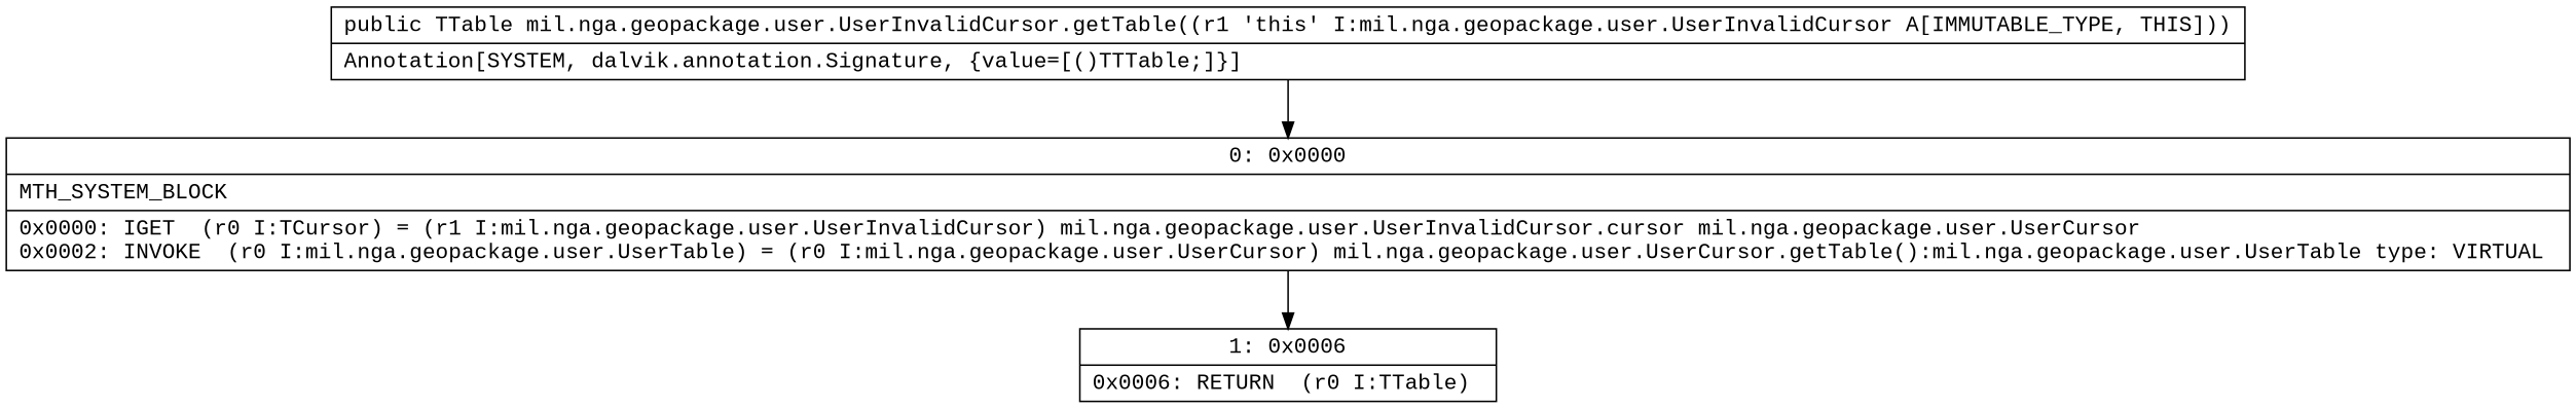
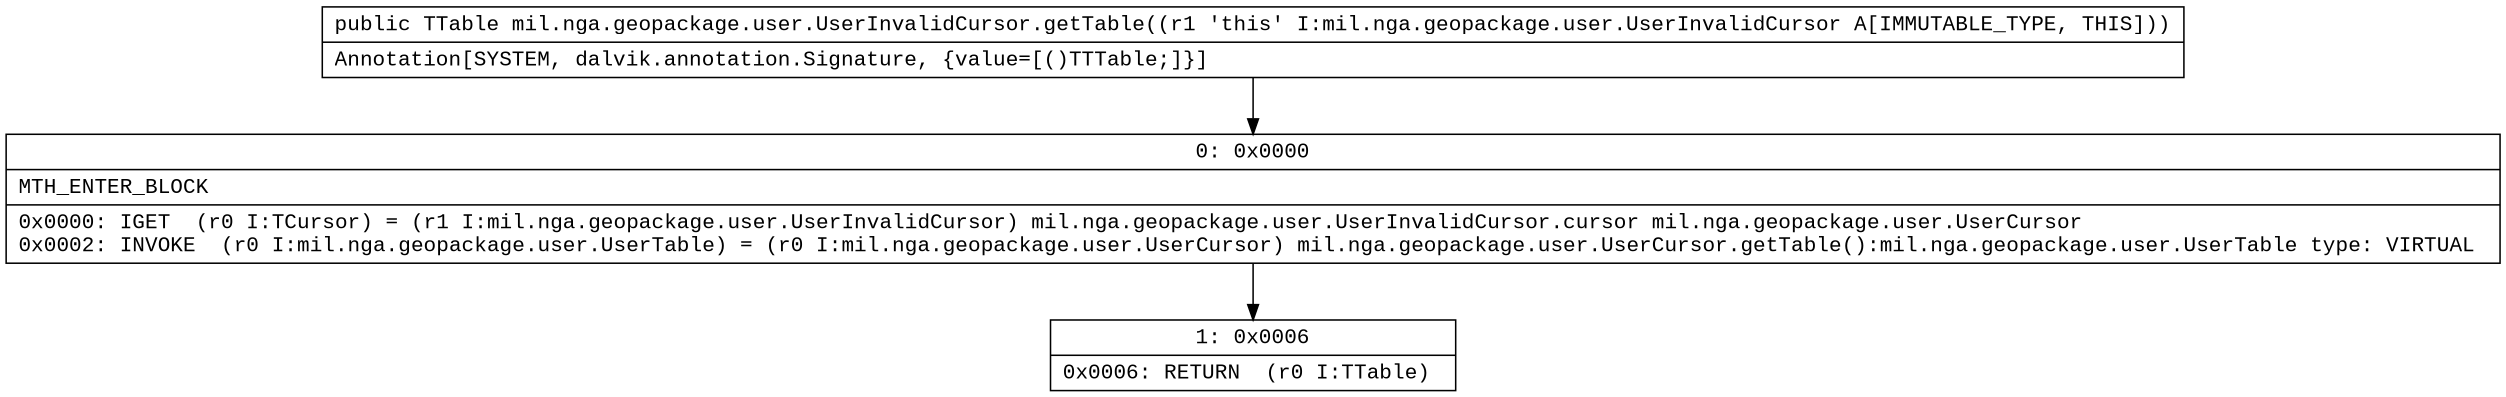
  digraph {
    fontname="Liberation Mono"
    node [shape=record fontname="Liberation Mono"]
    edge [fontname="Liberation Mono"]
-   n1 [label="{0\:\ 0x0000|MTH_SYSTEM_BLOCK\l|0x0000: IGET  (r0 I:TCursor) = (r1 I:mil.nga.geopackage.user.UserInvalidCursor) mil.nga.geopackage.user.UserInvalidCursor.cursor mil.nga.geopackage.user.UserCursor \l0x0002: INVOKE  (r0 I:mil.nga.geopackage.user.UserTable) = (r0 I:mil.nga.geopackage.user.UserCursor) mil.nga.geopackage.user.UserCursor.getTable():mil.nga.geopackage.user.UserTable type: VIRTUAL \l}"]
+   n1 [label="{0\:\ 0x0000|MTH_ENTER_BLOCK\l|0x0000: IGET  (r0 I:TCursor) = (r1 I:mil.nga.geopackage.user.UserInvalidCursor) mil.nga.geopackage.user.UserInvalidCursor.cursor mil.nga.geopackage.user.UserCursor \l0x0002: INVOKE  (r0 I:mil.nga.geopackage.user.UserTable) = (r0 I:mil.nga.geopackage.user.UserCursor) mil.nga.geopackage.user.UserCursor.getTable():mil.nga.geopackage.user.UserTable type: VIRTUAL \l}"]
    n2 [label="{1\:\ 0x0006|0x0006: RETURN  (r0 I:TTable) \l}"]
    n3 [label="{public TTable mil.nga.geopackage.user.UserInvalidCursor.getTable((r1 'this' I:mil.nga.geopackage.user.UserInvalidCursor A[IMMUTABLE_TYPE, THIS]))  | Annotation[SYSTEM, dalvik.annotation.Signature, \{value=[()TTTable;]\}]\l}"]
    n1 -> n2
    n3 -> n1
  }
